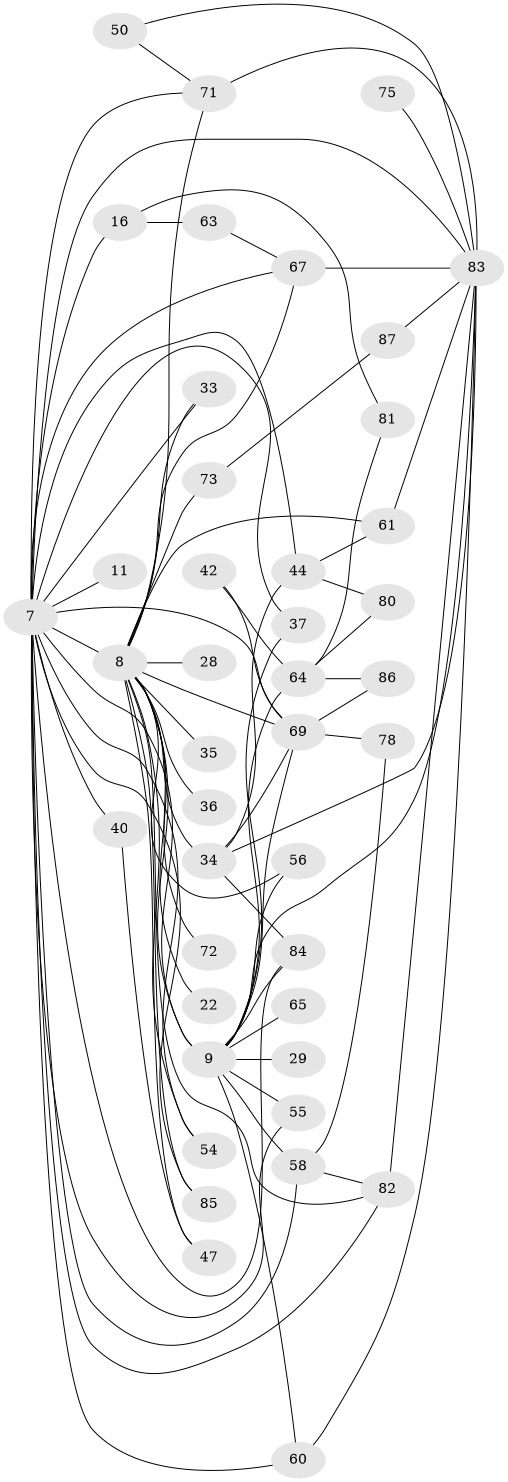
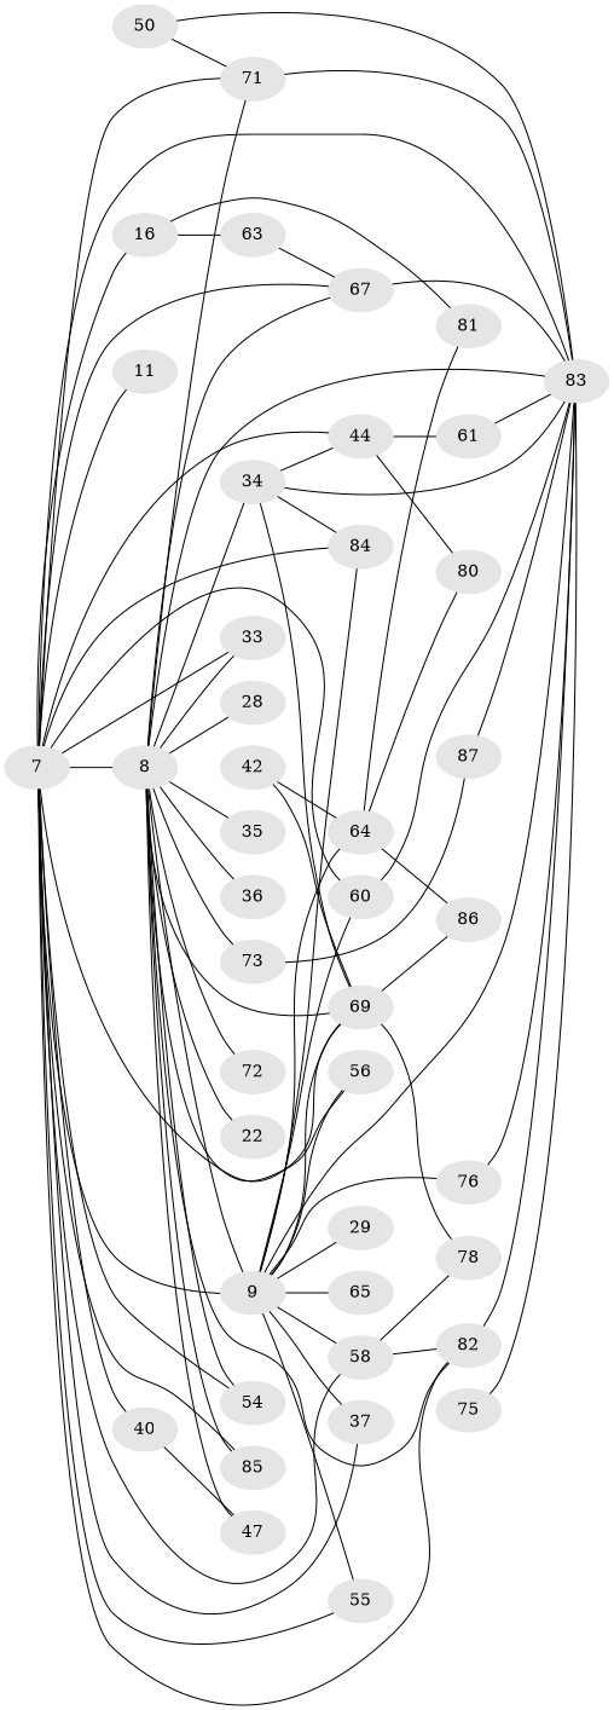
  graph {
    rankdir=LR
    node [color=gray90 style=filled]
    7 [super="+5"]
    8 [super="+3+2"]
    9 [super="+4"]
    11
    16
    33
    37
    40
    44 [super="+30"]
    54 [super="+46"]
    55
    58 [super="+13"]
    60 [super="+52"]
    67 [super="+51+53"]
    69 [super="+45+62"]
    71 [super="+43+70+32"]
    82 [super="+66+79"]
    83 [super="+68+25+74"]
    84 [super="+17"]
    85
    22
    28
    34 [super="+19"]
    35
    36
    47
    56
    72
    73
    64 [super="+26+59+57"]
    29
    65
+   76
    63
    81
    61
    80
    78
    86
    n40 [label=87]
    42
    50
    75
    7 -- 8 [weight=8]
    7 -- 9 [weight=4]
    7 -- 11 [weight=2]
    7 -- 16 [weight=2]
    7 -- 33
    7 -- 37
    7 -- 40 [weight=2]
    7 -- 44 [weight=2]
    7 -- 54 [weight=2]
    7 -- 55
    7 -- 58
    7 -- 60
    7 -- 67 [weight=3]
    7 -- 69 [weight=3]
    7 -- 71 [weight=4]
    7 -- 82
    7 -- 83 [weight=6]
    7 -- 84
    7 -- 85
    8 -- 9 [weight=8]
    8 -- 33
    8 -- 54
    8 -- 67
    8 -- 69
    8 -- 71 [weight=3]
    8 -- 82
-   8 -- 61 [weight=11]
+   8 -- 83 [weight=11]
    8 -- 85
    8 -- 22 [weight=2]
    8 -- 28
    8 -- 34
    8 -- 35 [weight=2]
    8 -- 36 [weight=2]
    8 -- 47
    8 -- 56
    8 -- 72 [weight=2]
    8 -- 73 [weight=2]
    9 -- 37
    9 -- 55
    9 -- 58 [weight=2]
    9 -- 60
    9 -- 69
    9 -- 83 [weight=6]
    9 -- 84
    9 -- 56
    9 -- 64 [weight=4]
    9 -- 29 [weight=2]
    9 -- 65 [weight=2]
+   9 -- 76
    16 -- 63
    16 -- 81
    40 -- 47
    44 -- 61
    44 -- 80
    58 -- 82
    58 -- 78
    60 -- 83
    67 -- 83 [weight=2]
    69 -- 78
    69 -- 86
    71 -- 83
    82 -- 83
    34 -- 44 [weight=2]
    34 -- 69
    34 -- 83
    34 -- 84
    73 -- n40
    64 -- 81
    64 -- 80
    64 -- 86
+   76 -- 83
    63 -- 67
    61 -- 83
    n40 -- 83
    42 -- 69
    42 -- 64
    50 -- 71
    50 -- 83
    75 -- 83 [weight=2]
  }
